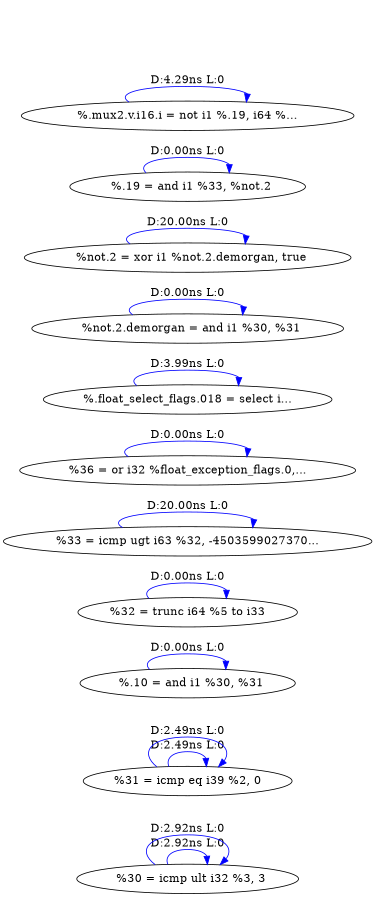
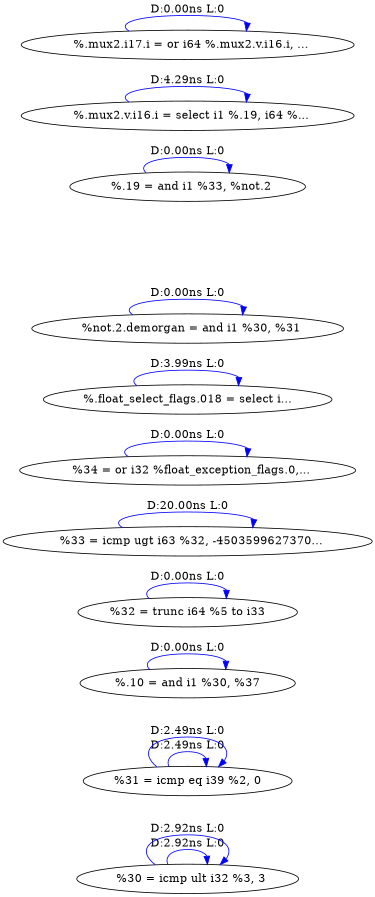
  digraph {
    rankdir=LR
    edge [color=blue]
    n1 [label="  %30 = icmp ult i32 %3, 3"]
    n2 [label="%31 = icmp eq i39 %2, 0"]
-   n3 [label="  %.10 = and i1 %30, %31"]
+   n3 [label="%.10 = and i1 %30, %37"]
    n4 [label="%32 = trunc i64 %5 to i33"]
-   n5 [label="%33 = icmp ugt i63 %32, -4503599027370..."]
-   n6 [label="%36 = or i32 %float_exception_flags.0,..."]
+   n5 [label="  %33 = icmp ugt i63 %32, -4503599627370..."]
+   n6 [label="  %34 = or i32 %float_exception_flags.0,..."]
    n7 [label="%.float_select_flags.018 = select i..."]
    n8 [label="  %not.2.demorgan = and i1 %30, %31"]
-   n9 [label="  %not.2 = xor i1 %not.2.demorgan, true"]
    n10 [label="  %.19 = and i1 %33, %not.2"]
-   n11 [label="%.mux2.v.i16.i = not i1 %.19, i64 %..."]
+   n11 [label="  %.mux2.v.i16.i = select i1 %.19, i64 %..."]
+   n12 [label="  %.mux2.i17.i = or i64 %.mux2.v.i16.i, ..."]
    n1 -> n1 [label="D:2.92ns L:0"]
    n1 -> n1 [label="D:2.92ns L:0"]
    n2 -> n2 [label="D:2.49ns L:0"]
    n2 -> n2 [label="D:2.49ns L:0"]
    n3 -> n3 [label="D:0.00ns L:0"]
    n4 -> n4 [label="D:0.00ns L:0"]
    n5 -> n5 [label="D:20.00ns L:0"]
    n6 -> n6 [label="D:0.00ns L:0"]
    n7 -> n7 [label="D:3.99ns L:0"]
    n8 -> n8 [label="D:0.00ns L:0"]
-   n9 -> n9 [label="D:20.00ns L:0"]
    n10 -> n10 [label="D:0.00ns L:0"]
    n11 -> n11 [label="D:4.29ns L:0"]
+   n12 -> n12 [label="D:0.00ns L:0"]
  }
